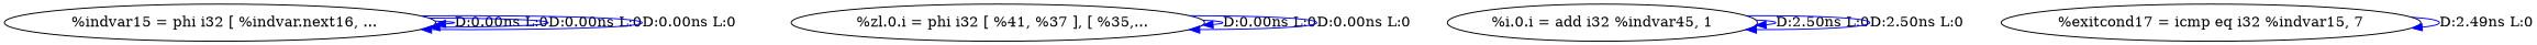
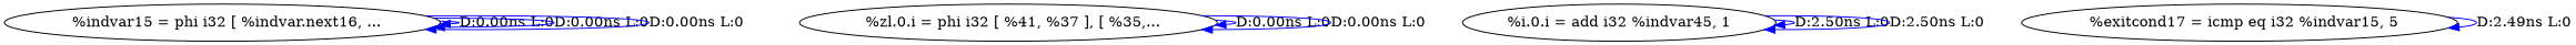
  digraph {
    fontname="DejaVu Serif"
    node [fontname="DejaVu Serif"]
    edge [color=blue fontname="DejaVu Serif"]
    n1 [label="  %indvar15 = phi i32 [ %indvar.next16, ..."]
    n2 [label="  %zl.0.i = phi i32 [ %41, %37 ], [ %35,..."]
    n3 [label="%i.0.i = add i32 %indvar45, 1"]
-   n4 [label="%exitcond17 = icmp eq i32 %indvar15, 7"]
+   n4 [label="  %exitcond17 = icmp eq i32 %indvar15, 5"]
    n1 -> n1 [label="D:0.00ns L:0"]
    n1 -> n1 [label="D:0.00ns L:0"]
    n1 -> n1 [label="D:0.00ns L:0"]
    n2 -> n2 [label="D:0.00ns L:0"]
    n2 -> n2 [label="D:0.00ns L:0"]
    n3 -> n3 [label="D:2.50ns L:0"]
    n3 -> n3 [label="D:2.50ns L:0"]
    n4 -> n4 [label="D:2.49ns L:0"]
  }
